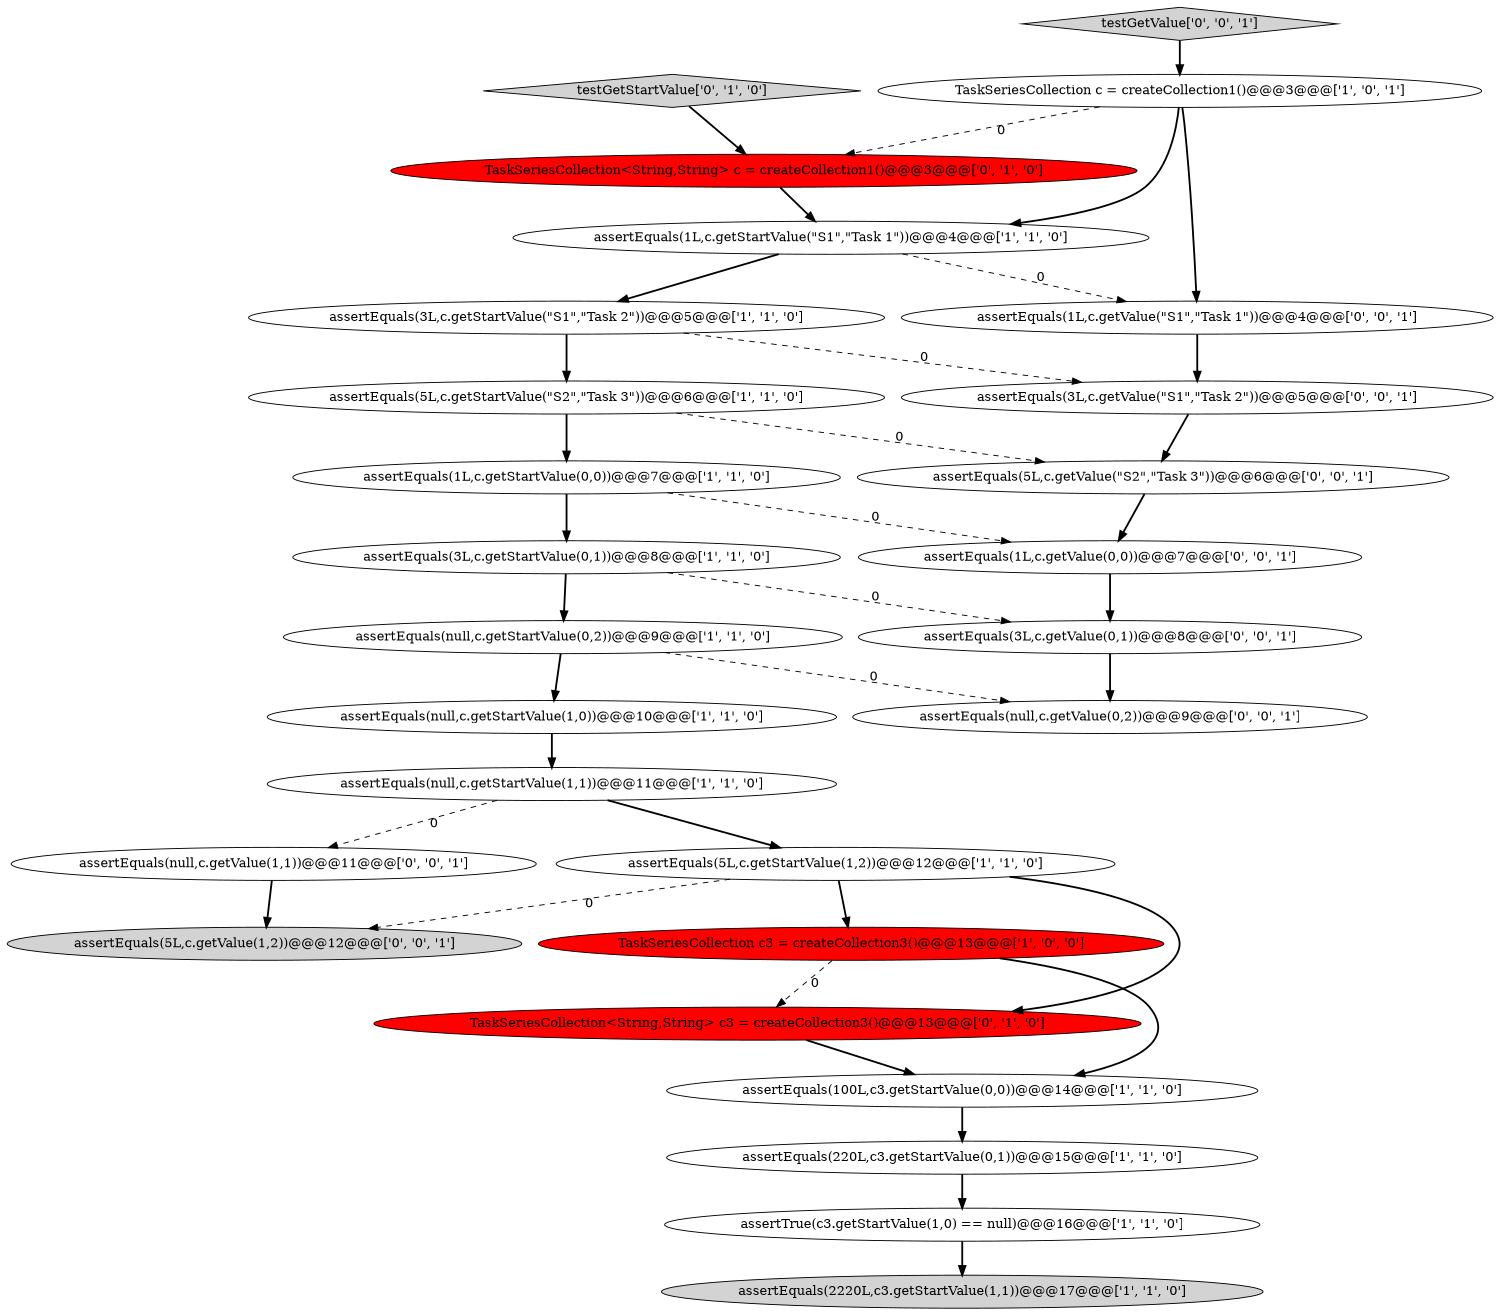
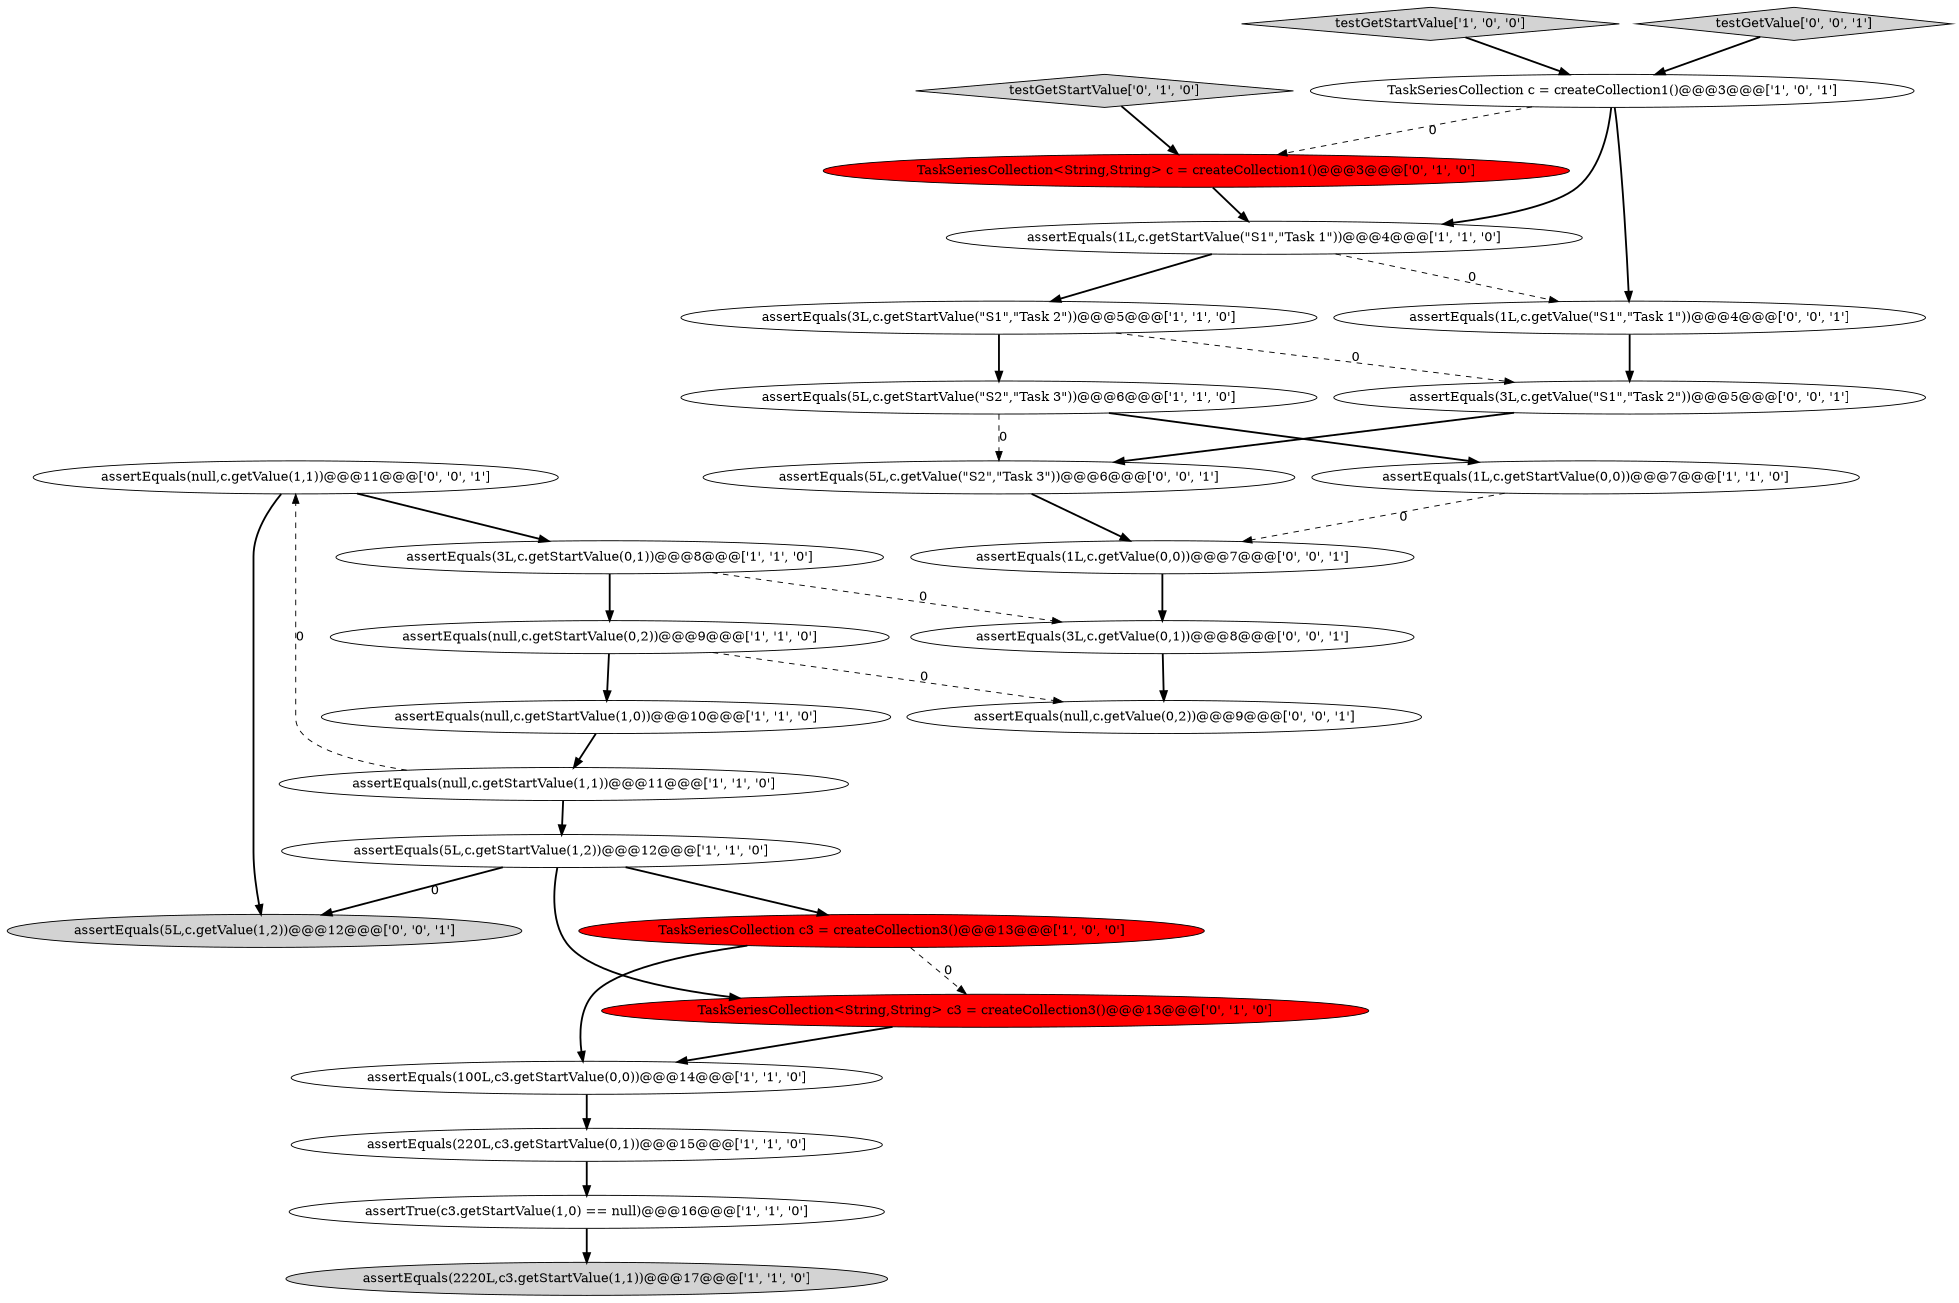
  digraph {
    node [fillcolor=white shape=ellipse style=filled]
    edge [style=bold]
    n1 [label="assertTrue(c3.getStartValue(1,0) == null)@@@16@@@['1', '1', '0']"]
    n2 [fillcolor=lightgray label="assertEquals(2220L,c3.getStartValue(1,1))@@@17@@@['1', '1', '0']"]
    n3 [label="assertEquals(1L,c.getValue(\"S1\",\"Task 1\"))@@@4@@@['0', '0', '1']"]
    n4 [label="assertEquals(3L,c.getValue(\"S1\",\"Task 2\"))@@@5@@@['0', '0', '1']"]
    n5 [label="assertEquals(5L,c.getValue(\"S2\",\"Task 3\"))@@@6@@@['0', '0', '1']"]
    n6 [fillcolor=lightgray label="assertEquals(5L,c.getValue(1,2))@@@12@@@['0', '0', '1']"]
+   n7 [fillcolor=lightgray label="testGetStartValue['1', '0', '0']" shape=diamond]
    n8 [label="TaskSeriesCollection c = createCollection1()@@@3@@@['1', '0', '1']"]
    n9 [fillcolor=red label="TaskSeriesCollection<String,String> c = createCollection1()@@@3@@@['0', '1', '0']"]
    n10 [label="assertEquals(1L,c.getStartValue(\"S1\",\"Task 1\"))@@@4@@@['1', '1', '0']"]
    n11 [label="assertEquals(null,c.getStartValue(1,0))@@@10@@@['1', '1', '0']"]
    n12 [label="assertEquals(null,c.getStartValue(1,1))@@@11@@@['1', '1', '0']"]
    n13 [label="assertEquals(5L,c.getStartValue(1,2))@@@12@@@['1', '1', '0']"]
    n14 [label="assertEquals(null,c.getValue(1,1))@@@11@@@['0', '0', '1']"]
    n15 [label="assertEquals(3L,c.getStartValue(\"S1\",\"Task 2\"))@@@5@@@['1', '1', '0']"]
    n16 [label="assertEquals(5L,c.getStartValue(\"S2\",\"Task 3\"))@@@6@@@['1', '1', '0']"]
    n17 [label="assertEquals(1L,c.getStartValue(0,0))@@@7@@@['1', '1', '0']"]
    n18 [fillcolor=lightgray label="testGetValue['0', '0', '1']" shape=diamond]
    n19 [label="assertEquals(1L,c.getValue(0,0))@@@7@@@['0', '0', '1']"]
    n20 [fillcolor=red label="TaskSeriesCollection c3 = createCollection3()@@@13@@@['1', '0', '0']"]
    n21 [fillcolor=red label="TaskSeriesCollection<String,String> c3 = createCollection3()@@@13@@@['0', '1', '0']"]
    n22 [label="assertEquals(100L,c3.getStartValue(0,0))@@@14@@@['1', '1', '0']"]
    n23 [label="assertEquals(3L,c.getValue(0,1))@@@8@@@['0', '0', '1']"]
    n24 [label="assertEquals(null,c.getValue(0,2))@@@9@@@['0', '0', '1']"]
    n25 [label="assertEquals(220L,c3.getStartValue(0,1))@@@15@@@['1', '1', '0']"]
    n26 [label="assertEquals(3L,c.getStartValue(0,1))@@@8@@@['1', '1', '0']"]
    n27 [label="assertEquals(null,c.getStartValue(0,2))@@@9@@@['1', '1', '0']"]
    n28 [fillcolor=lightgray label="testGetStartValue['0', '1', '0']" shape=diamond]
    n1 -> n2
    n3 -> n4
    n4 -> n5
    n5 -> n19
+   n7 -> n8
    n8 -> n3
    n8 -> n9 [label=0 style=dashed]
    n8 -> n10
    n9 -> n10
    n10 -> n3 [label=0 style=dashed]
    n10 -> n15
    n11 -> n12
    n12 -> n13
    n12 -> n14 [label=0 style=dashed]
-   n13 -> n6 [label=0 style=dashed]
+   n13 -> n6 [label=0]
    n13 -> n20
    n13 -> n21
    n14 -> n6
    n15 -> n4 [label=0 style=dashed]
    n15 -> n16
    n16 -> n5 [label=0 style=dashed]
    n16 -> n17
    n17 -> n19 [label=0 style=dashed]
-   n17 -> n26
+   n14 -> n26
    n18 -> n8
    n19 -> n23
    n20 -> n21 [label=0 style=dashed]
    n20 -> n22
    n21 -> n22
    n22 -> n25
    n23 -> n24
    n25 -> n1
    n26 -> n23 [label=0 style=dashed]
    n26 -> n27
    n27 -> n11
    n27 -> n24 [label=0 style=dashed]
    n28 -> n9
  }
